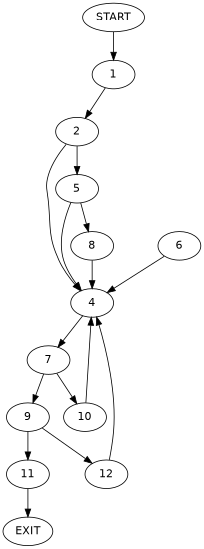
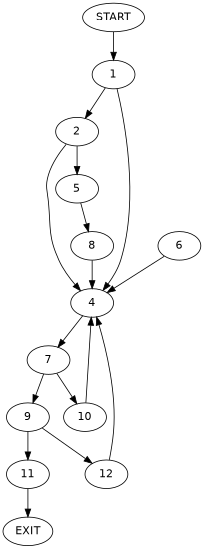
  digraph {
    fontname="DejaVu Sans"
    node [fontname="DejaVu Sans"]
    edge [fontname="DejaVu Sans"]
    n1 [label=START]
    1
    2
    n4 [label=EXIT]
    4
    5
    7
    8
    6
    9
    10
    11
    12
    n1 -> 1
    1 -> 2
    2 -> 4
    2 -> 5
    4 -> 7
-   5 -> 4
+   1 -> 4
    5 -> 8
    7 -> 9
    7 -> 10
    8 -> 4
    6 -> 4
    9 -> 11
    9 -> 12
    10 -> 4
    11 -> n4
    12 -> 4
  }
